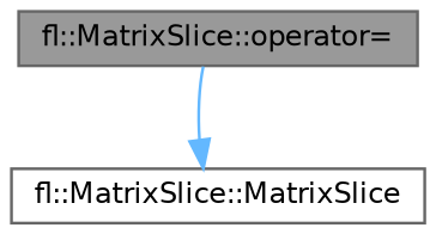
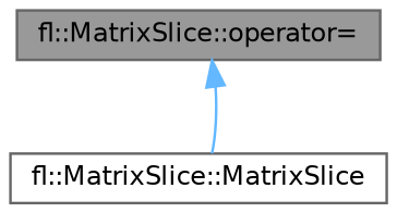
  digraph {
    rankdir=TB
    node [fontname=Helvetica fontsize=10 shape=box style=filled]
    n1 [color=gray40 fillcolor=grey60 fontcolor=black height=0.2 label="fl::MatrixSlice::operator=" width=0.4]
    n2 [color=grey40 fillcolor=white height=0.2 label="fl::MatrixSlice::MatrixSlice" width=0.4]
-   n1 -> n2 [color=steelblue1 fontname=Helvetica fontsize=10 labelfontname=Helvetica labelfontsize=10 style=solid]
+   n2 -> n1 [color=steelblue1 fontname=Helvetica fontsize=10 labelfontname=Helvetica labelfontsize=10 style=solid]
  }
